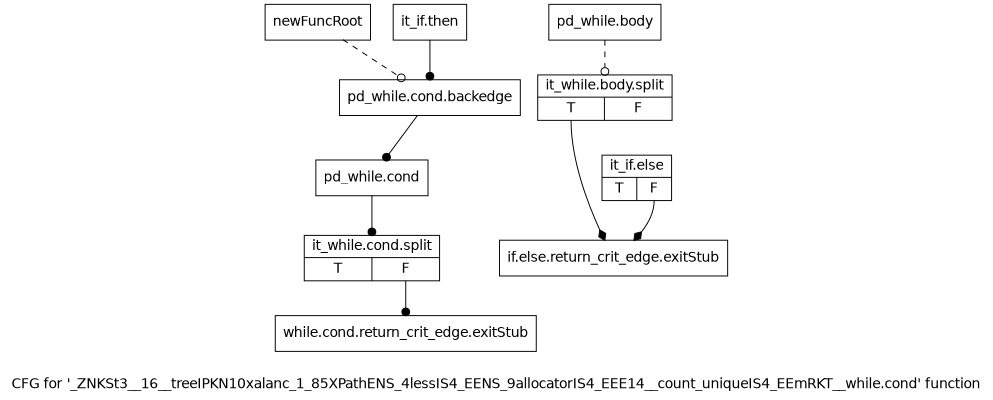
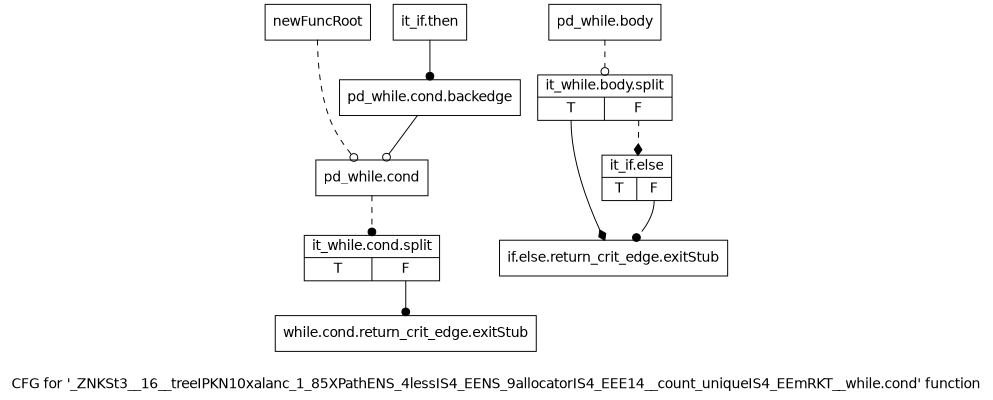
  digraph {
    fontname="DejaVu Sans"
    label="CFG for '_ZNKSt3__16__treeIPKN10xalanc_1_85XPathENS_4lessIS4_EENS_9allocatorIS4_EEE14__count_uniqueIS4_EEmRKT__while.cond' function"
    node [fontname="DejaVu Sans" shape=record]
    edge [arrowhead=dot fontname="DejaVu Sans" style=solid]
    n1 [label="{newFuncRoot}"]
    n2 [label="{pd_while.cond}"]
    n3 [label="{it_while.cond.split|{<s0>T|<s1>F}}"]
    n4 [label="{while.cond.return_crit_edge.exitStub}"]
    n5 [label="{if.else.return_crit_edge.exitStub}"]
    n6 [label="{pd_while.body}"]
    n7 [label="{it_while.body.split|{<s0>T|<s1>F}}"]
    n8 [label="{it_if.else|{<s0>T|<s1>F}}"]
    n9 [label="{it_if.then}"]
    n10 [label="{pd_while.cond.backedge}"]
-   n1 -> n10 [arrowhead=odot style=dashed]
-   n2 -> n3
+   n1 -> n2 [arrowhead=odot style=dashed]
+   n2 -> n3 [style=dashed]
    n3 -> n4 [tailport=s1]
    n6 -> n7 [arrowhead=odot style=dashed]
    n7 -> n5 [arrowhead=diamond tailport=s0]
-   n8 -> n5 [arrowhead=diamond tailport=s1]
+   n7 -> n8 [arrowhead=diamond style=dashed tailport=s1]
+   n8 -> n5 [tailport=s1]
    n9 -> n10
-   n10 -> n2
+   n10 -> n2 [arrowhead=odot]
  }
